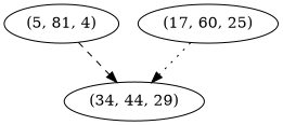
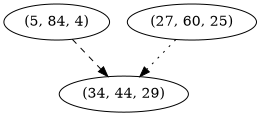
  digraph {
-   "(5, 81, 4)"
+   "(5, 81, 4)" [label="(5, 84, 4)"]
    "(34, 44, 29)"
-   "(27, 60, 25)" [label="(17, 60, 25)"]
+   "(27, 60, 25)"
    "(5, 81, 4)" -> "(34, 44, 29)" [style=dashed]
    "(27, 60, 25)" -> "(34, 44, 29)" [style=dotted]
  }
